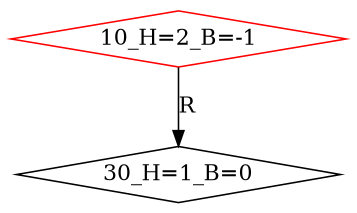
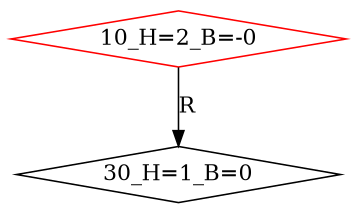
  digraph {
    node [shape=diamond]
-   "10_H=2_B=-1" [color=red]
+   "10_H=2_B=-1" [color=red label="10_H=2_B=-0"]
    "30_H=1_B=0"
    "10_H=2_B=-1" -> "30_H=1_B=0" [label=R]
  }
